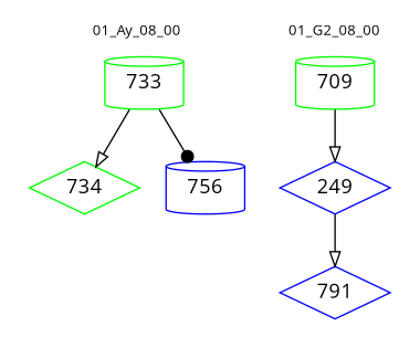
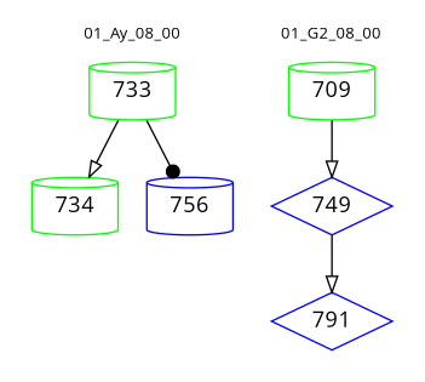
  digraph {
    fontname="Open Sans"
    node [color=green fontname="Open Sans" shape=cylinder]
    edge [arrowhead=onormal color=black fontname="Open Sans"]
    n1 [label=733]
-   n2 [label=734 shape=diamond]
+   n2 [label=734]
    n3 [color=blue label=756]
-   n4 [color=blue label=249 shape=diamond]
+   n4 [color=blue label=749 shape=diamond]
    n5 [label=709]
    n6 [color=blue label=791 shape=diamond]
    subgraph cluster_1 {
      color=white
      fontsize=10
      label="01_Ay_08_00"
      n1
      n2
      n3
    }
    subgraph cluster_2 {
      color=white
      fontsize=10
      label="01_G2_08_00"
      n4
      n5
      n6
    }
    n1 -> n2
    n1 -> n3 [arrowhead=dot]
    n4 -> n6
    n5 -> n4
  }
